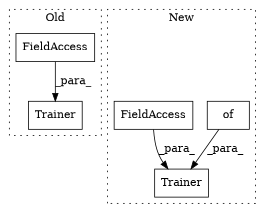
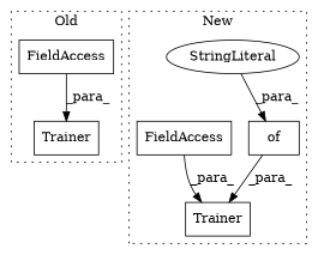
  digraph {
    node [a=32 l="8,1" shape=box]
    n1 [label=Trainer s="4219,4265"]
    n2 [a=22 l=14 label=FieldAccess s=4227]
    n3 [l="3,1" label=of s="4177,4201"]
    n4 [label=Trainer s="4599,4636"]
+   n5 [a=45 l=16 label=StringLiteral s=4180 shape=ellipse]
    n6 [a=22 l=11 label=FieldAccess s=4607]
    subgraph cluster_1 {
      label=Old
      style=dotted
      n1
      n2
    }
    subgraph cluster_2 {
      label=New
      style=dotted
      n3
      n4
+     n5
      n6
    }
    n2 -> n1 [label=_para_]
    n3 -> n4 [label=_para_]
+   n5 -> n3 [label=_para_]
    n6 -> n4 [label=_para_]
  }
